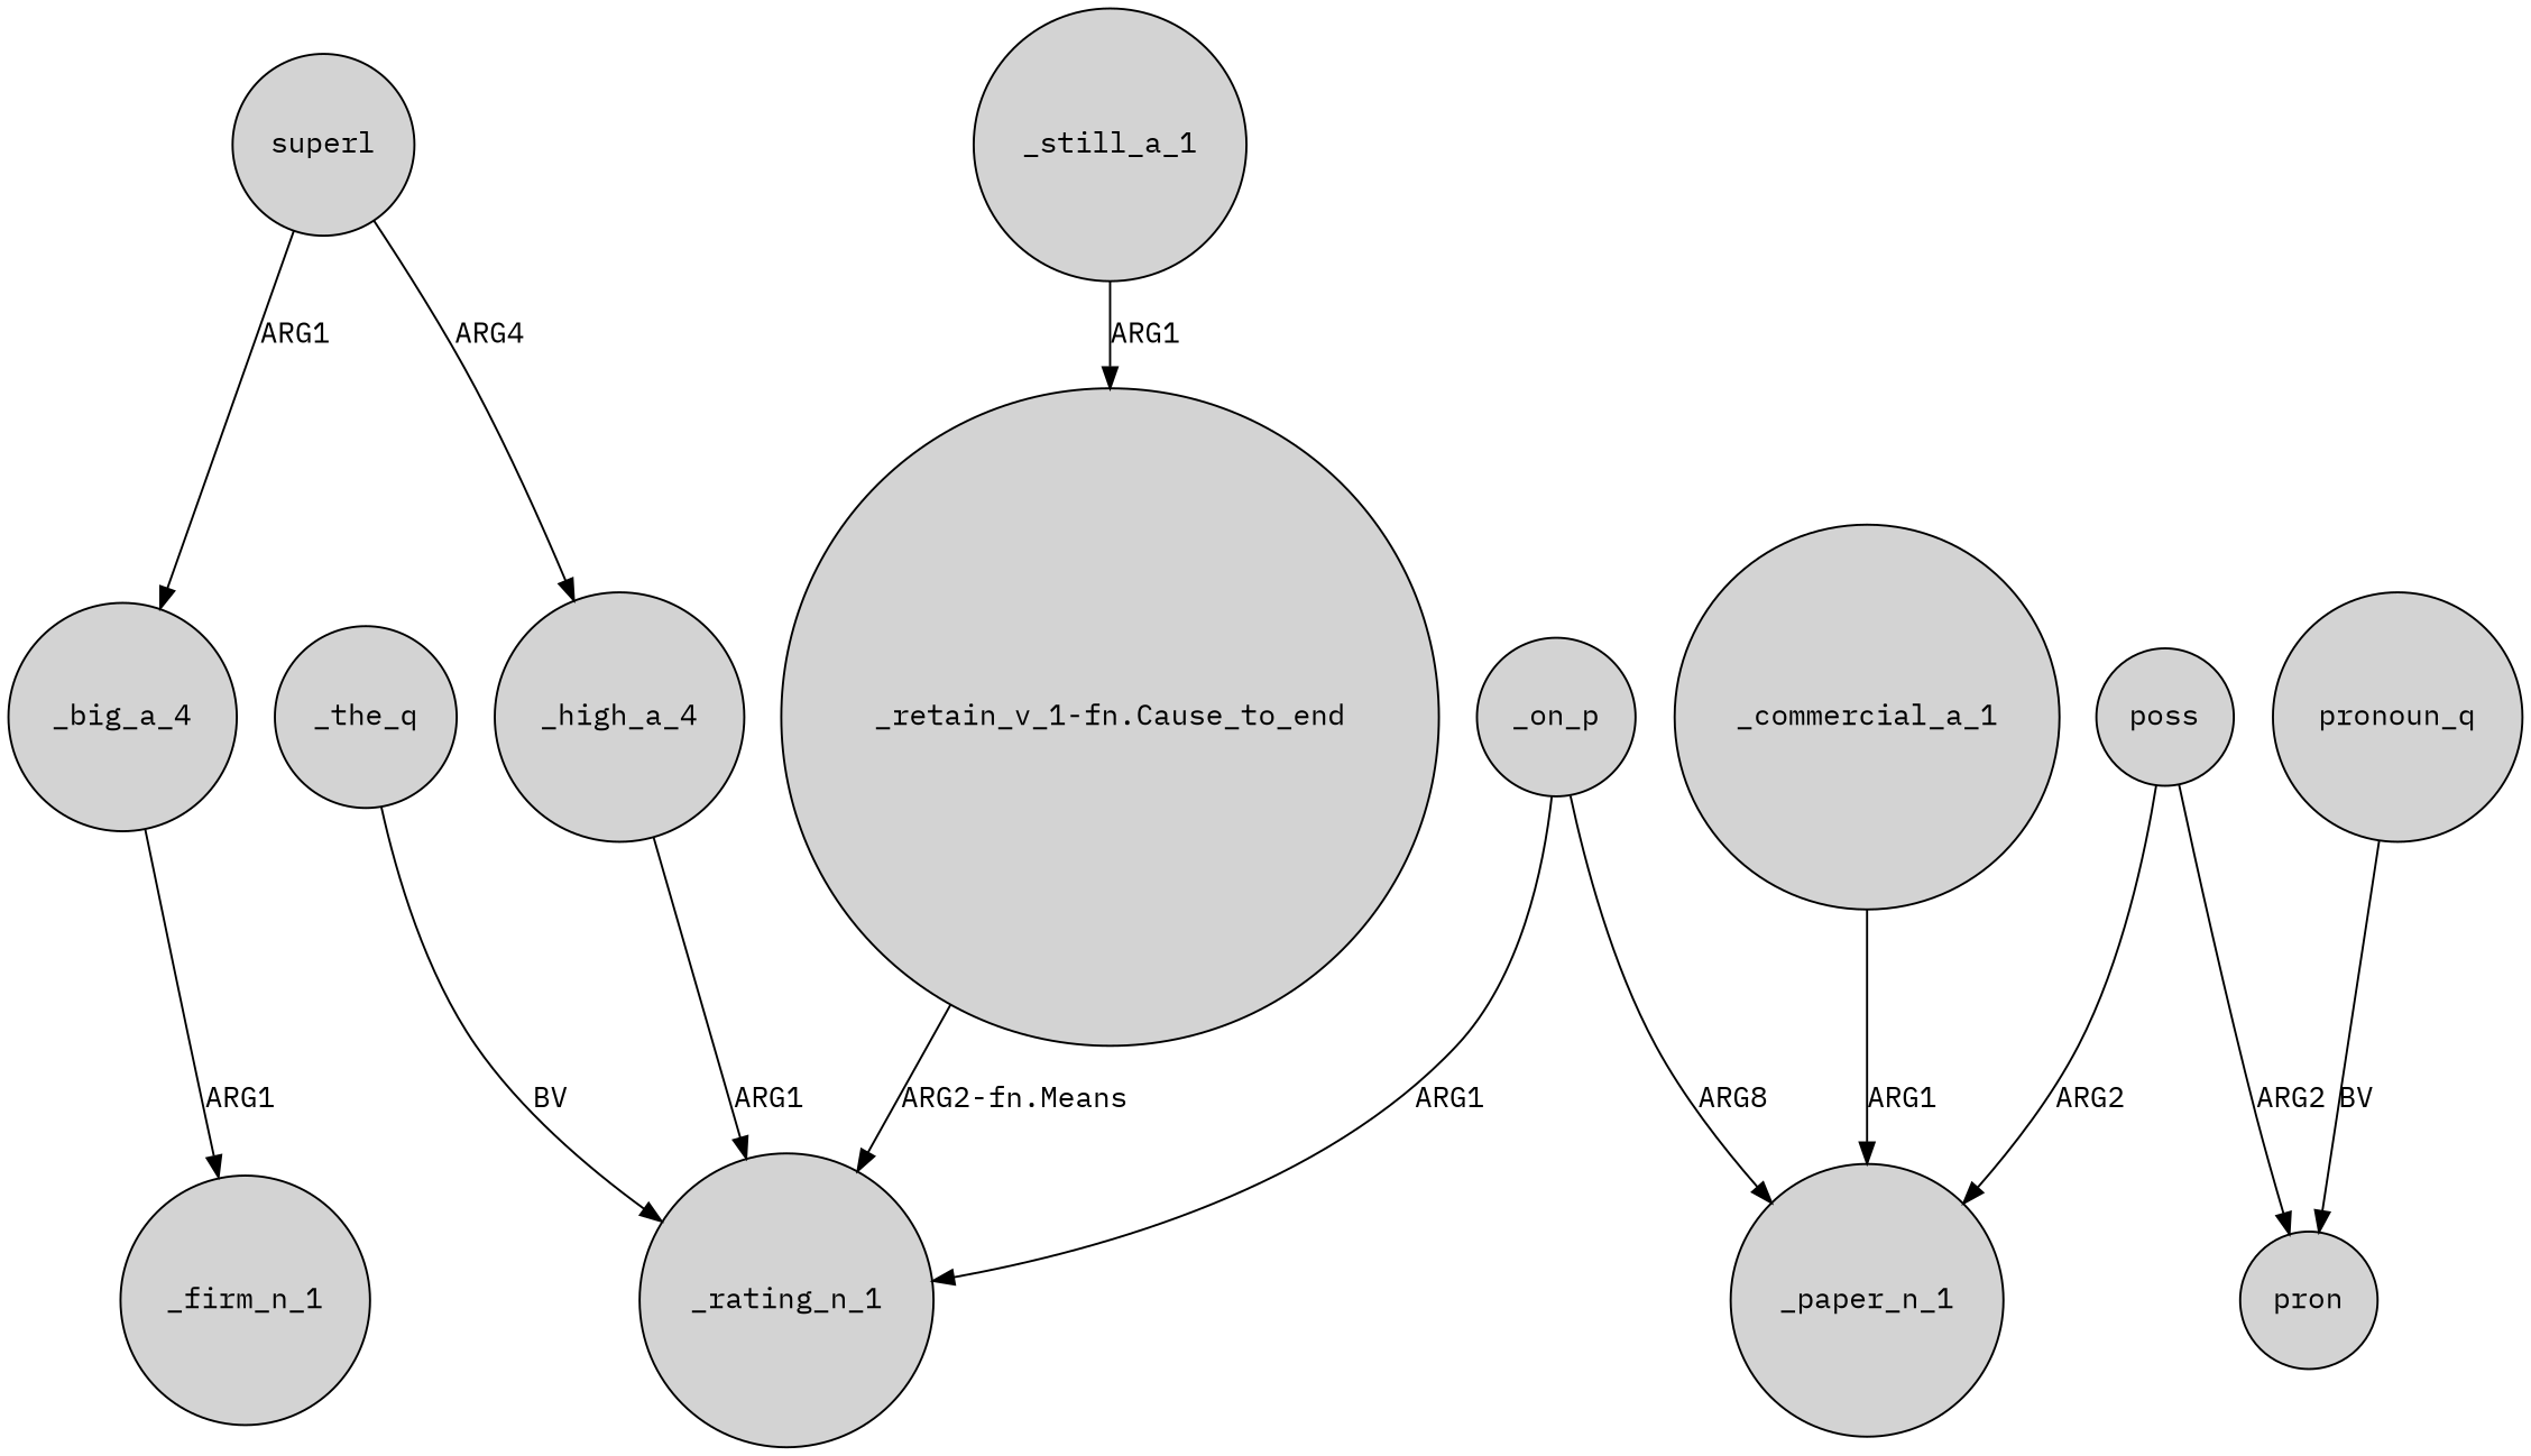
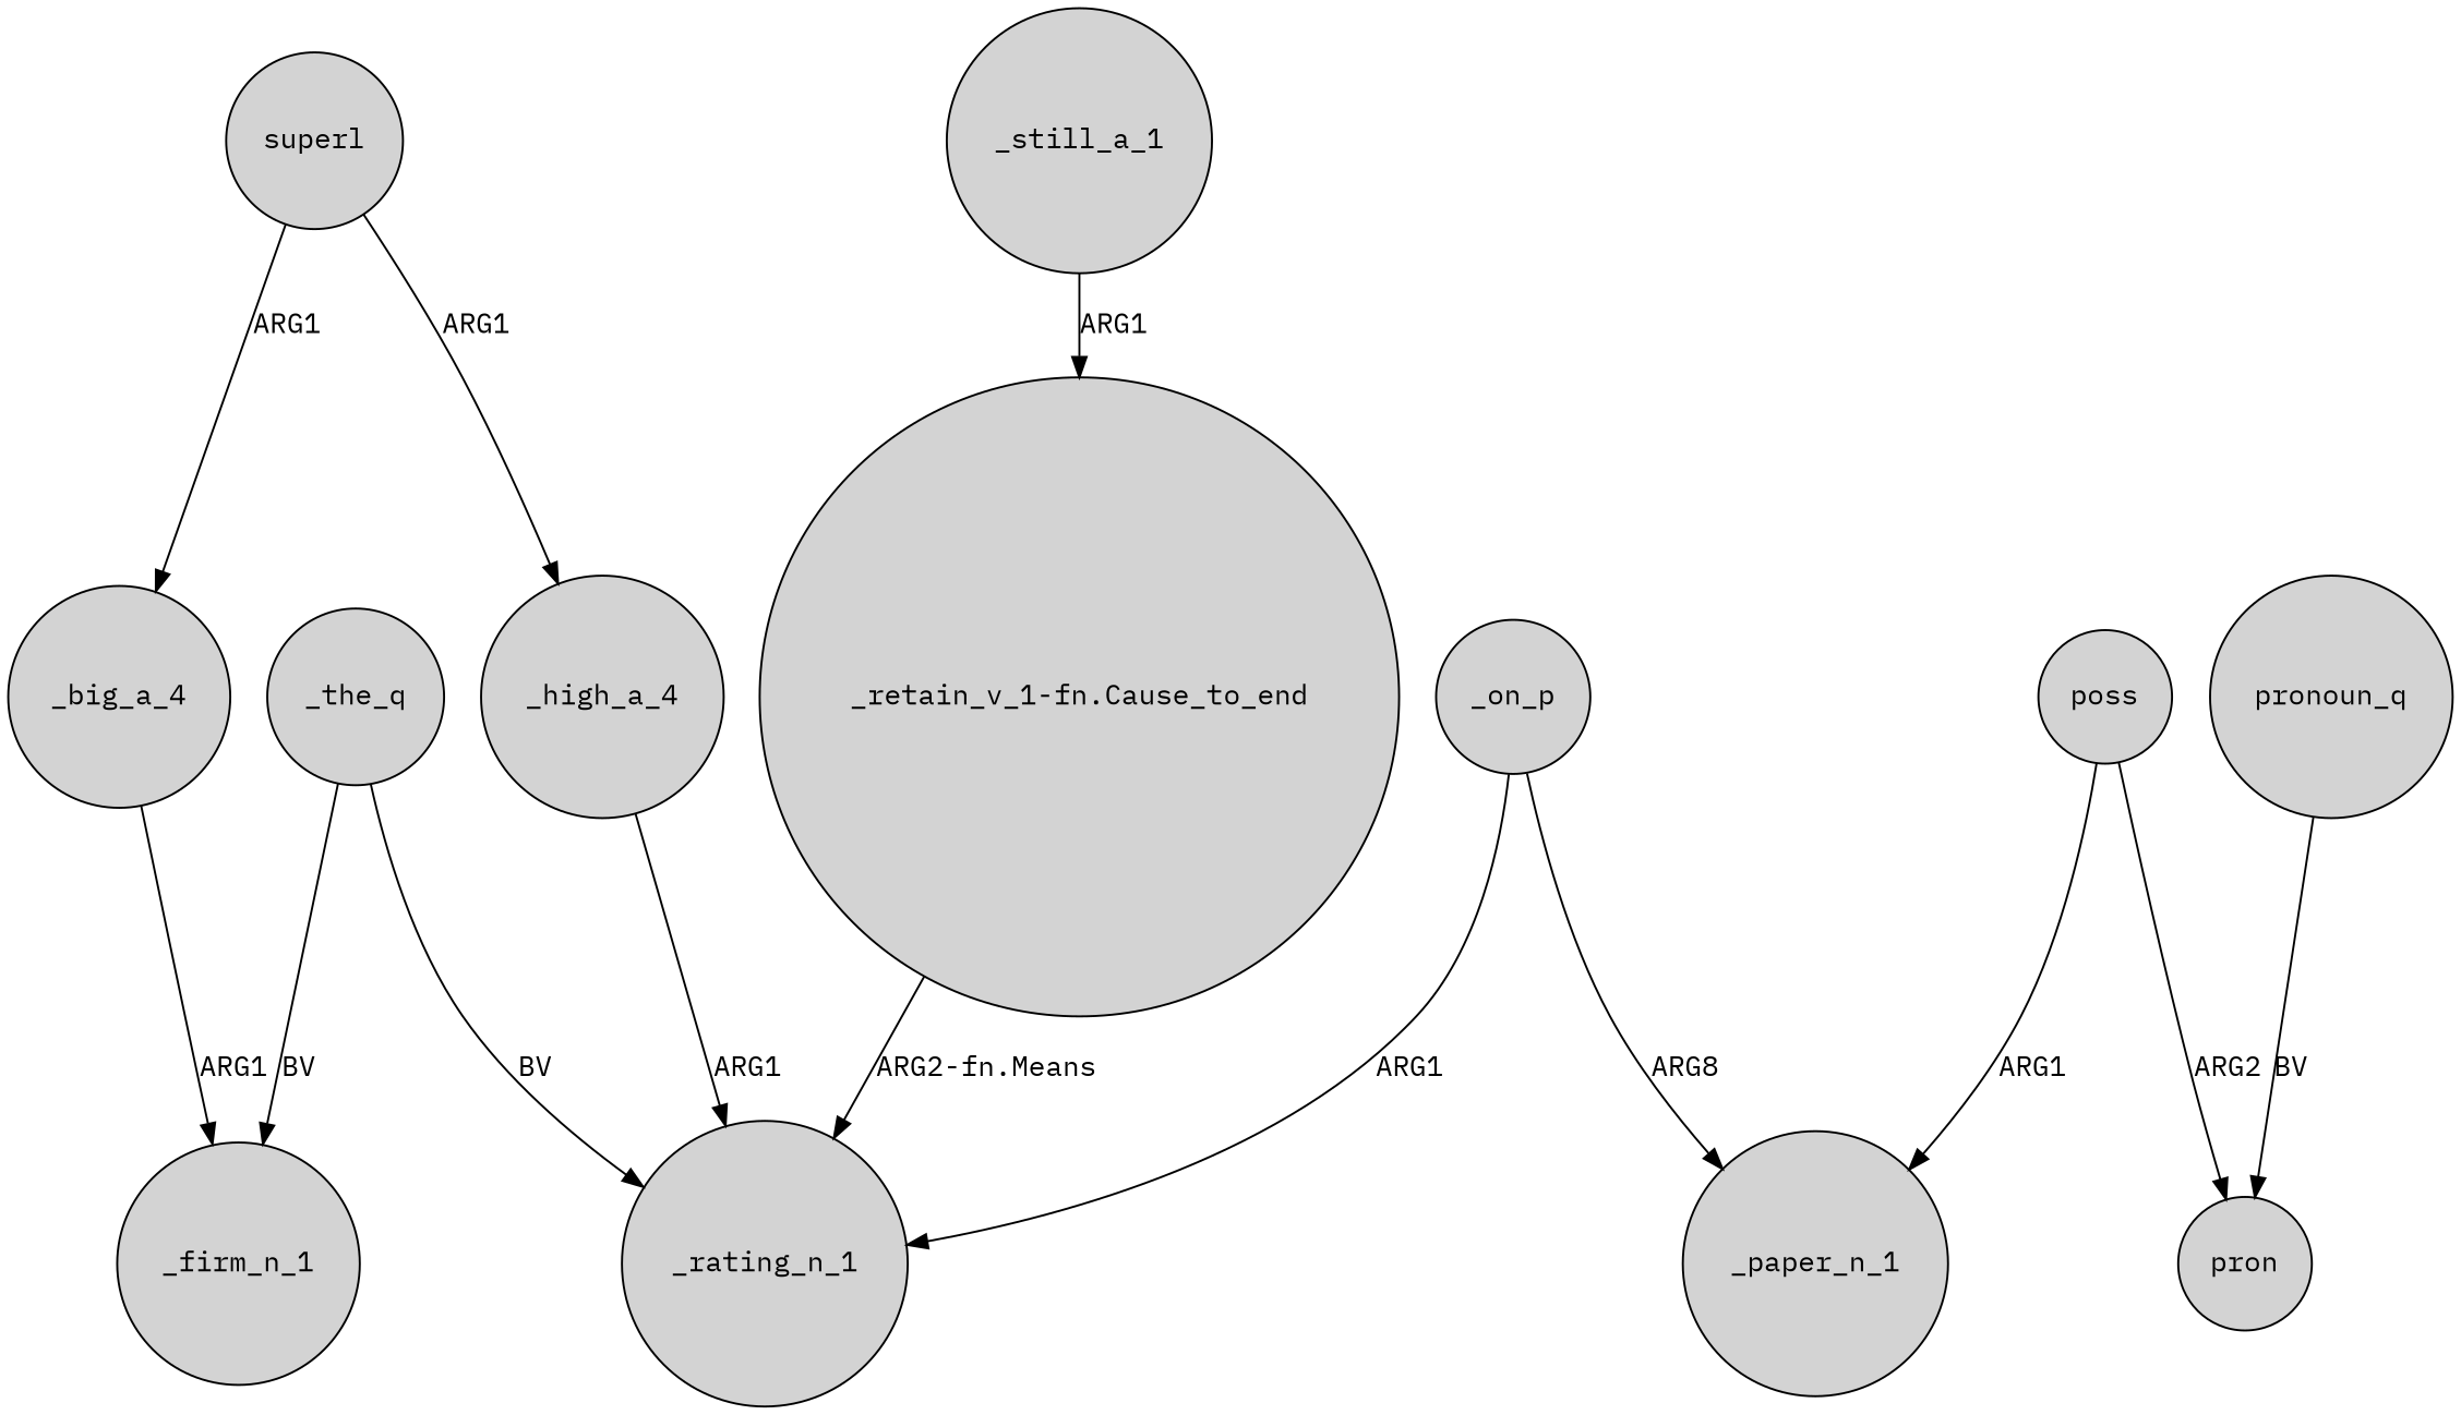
  digraph {
    fontname="IBM Plex Mono"
    node [fontname="IBM Plex Mono" shape=circle style=filled]
    edge [fontname="IBM Plex Mono"]
    _the_q
    _firm_n_1
    _rating_n_1
    n4 [label=_big_a_4]
    superl
    n6 [label=_high_a_4]
    poss
    _paper_n_1
    pron
-   _commercial_a_1
    _on_p
    _still_a_1
    "_retain_v_1-fn.Cause_to_end"
    pronoun_q
+   _the_q -> _firm_n_1 [label=BV]
    _the_q -> _rating_n_1 [label=BV]
    n4 -> _firm_n_1 [label=ARG1]
    superl -> n4 [label=ARG1]
-   superl -> n6 [label=ARG4]
+   superl -> n6 [label=ARG1]
    n6 -> _rating_n_1 [label=ARG1]
-   poss -> _paper_n_1 [label=ARG2]
+   poss -> _paper_n_1 [label=ARG1]
    poss -> pron [label=ARG2]
-   _commercial_a_1 -> _paper_n_1 [label=ARG1]
    _on_p -> _rating_n_1 [label=ARG1]
    _on_p -> _paper_n_1 [label=ARG8]
    _still_a_1 -> "_retain_v_1-fn.Cause_to_end" [label=ARG1]
    "_retain_v_1-fn.Cause_to_end" -> _rating_n_1 [label="ARG2-fn.Means"]
    pronoun_q -> pron [label=BV]
  }
